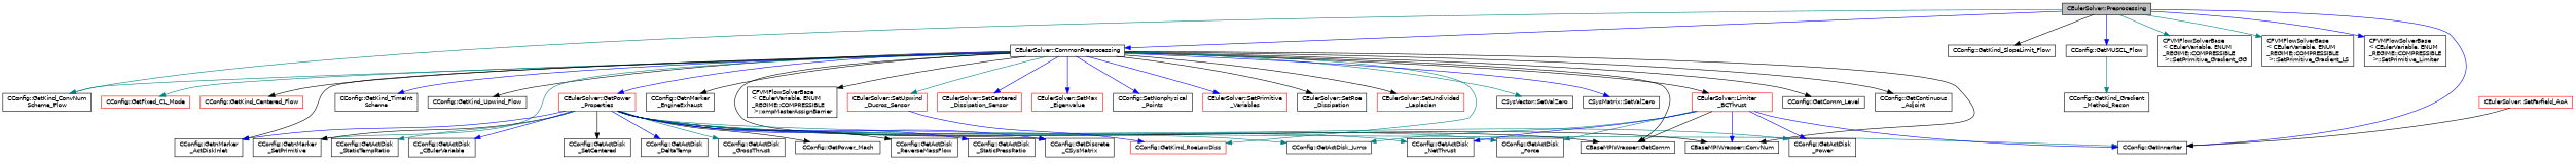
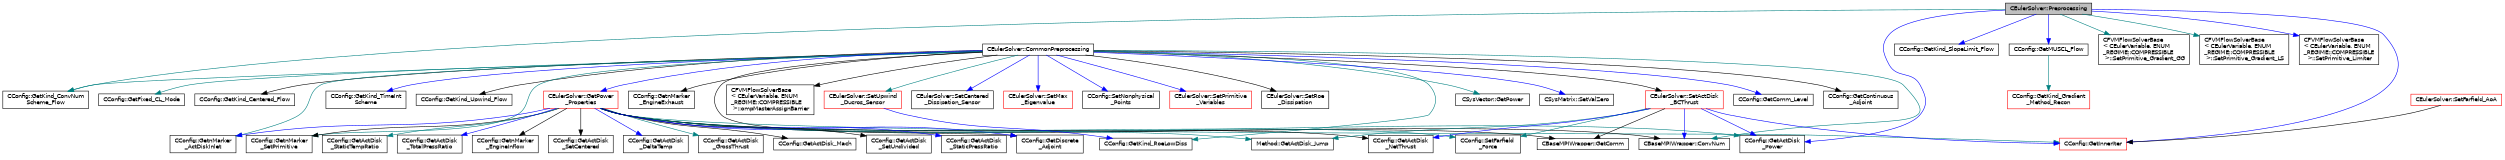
  digraph {
    rankdir=TB
    node [color=black fillcolor=white fontname=Helvetica fontsize=10 shape=record style=filled]
    edge [color=blue fontname=Helvetica fontsize=10 labelfontname=Helvetica labelfontsize=10 style=solid]
    n1 [fillcolor=grey75 fontcolor=black height=0.2 label="CEulerSolver::Preprocessing" width=0.4]
    n2 [height=0.2 label="CEulerSolver::CommonPreprocessing" width=0.4]
    n3 [height=0.2 label="CConfig::GetKind_ConvNum\lScheme_Flow" width=0.4]
-   n4 [height=0.2 label="CConfig::GetInnerIter" width=0.4]
+   n4 [color=red height=0.2 label="CConfig::GetInnerIter" width=0.4]
    n5 [height=0.2 label="CConfig::GetKind_SlopeLimit_Flow" width=0.4]
    n6 [height=0.2 label="CConfig::GetMUSCL_Flow" width=0.4]
    n7 [height=0.2 label="CFVMFlowSolverBase\l\< CEulerVariable, ENUM\l_REGIME::COMPRESSIBLE\l \>::SetPrimitive_Gradient_GG" width=0.4]
    n8 [height=0.2 label="CFVMFlowSolverBase\l\< CEulerVariable, ENUM\l_REGIME::COMPRESSIBLE\l \>::SetPrimitive_Gradient_LS" width=0.4]
    n9 [height=0.2 label="CFVMFlowSolverBase\l\< CEulerVariable, ENUM\l_REGIME::COMPRESSIBLE\l \>::SetPrimitive_Limiter" width=0.4]
    n10 [height=0.2 label="CBaseMPIWrapper::ConvNum" width=0.4]
    n11 [height=0.2 label="CBaseMPIWrapper::GetComm" width=0.4]
    n12 [height=0.2 label="CConfig::GetComm_Level" width=0.4]
    n13 [height=0.2 label="CConfig::GetContinuous\l_Adjoint" width=0.4]
-   n14 [height=0.2 label="CConfig::GetDiscrete\l_CSysMatrix" width=0.4]
-   n15 [color=red height=0.2 label="CConfig::GetFixed_CL_Mode" width=0.4]
-   n16 [color=red height=0.2 label="CConfig::GetKind_Centered_Flow" width=0.4]
-   n17 [color=red height=0.2 label="CConfig::GetKind_RoeLowDiss" width=0.4]
+   n14 [height=0.2 label="CConfig::GetDiscrete\l_Adjoint" width=0.4]
+   n15 [height=0.2 label="CConfig::GetFixed_CL_Mode" width=0.4]
+   n16 [height=0.2 label="CConfig::GetKind_Centered_Flow" width=0.4]
+   n17 [height=0.2 label="CConfig::GetKind_RoeLowDiss" width=0.4]
    n18 [height=0.2 label="CConfig::GetKind_TimeInt\lScheme" width=0.4]
    n19 [height=0.2 label="CConfig::GetKind_Upwind_Flow" width=0.4]
    n20 [height=0.2 label="CConfig::GetnMarker\l_ActDiskInlet" width=0.4]
    n21 [height=0.2 label="CConfig::GetnMarker\l_SetPrimitive" width=0.4]
    n22 [height=0.2 label="CConfig::GetnMarker\l_EngineExhaust" width=0.4]
    n23 [color=red height=0.2 label="CEulerSolver::GetPower\l_Properties" width=0.4]
    n24 [height=0.2 label="CFVMFlowSolverBase\l\< CEulerVariable, ENUM\l_REGIME::COMPRESSIBLE\l \>::ompMasterAssignBarrier" width=0.4]
-   n25 [color=red height=0.2 label="CEulerSolver::Limiter\l_BCThrust" width=0.4]
-   n26 [color=red height=0.2 label="CEulerSolver::SetCentered\l_Dissipation_Sensor" width=0.4]
+   n25 [color=red height=0.2 label="CEulerSolver::SetActDisk\l_BCThrust" width=0.4]
+   n26 [height=0.2 label="CEulerSolver::SetCentered\l_Dissipation_Sensor" width=0.4]
    n27 [color=red height=0.2 label="CEulerSolver::SetMax\l_Eigenvalue" width=0.4]
    n28 [height=0.2 label="CConfig::SetNonphysical\l_Points" width=0.4]
    n29 [color=red height=0.2 label="CEulerSolver::SetPrimitive\l_Variables" width=0.4]
    n30 [height=0.2 label="CEulerSolver::SetRoe\l_Dissipation" width=0.4]
-   n31 [color=red height=0.2 label="CEulerSolver::SetUndivided\l_Laplacian" width=0.4]
    n32 [color=red height=0.2 label="CEulerSolver::SetUpwind\l_Ducros_Sensor" width=0.4]
-   n33 [height=0.2 label="CSysVector::SetValZero" width=0.4]
+   n33 [height=0.2 label="CSysVector::GetPower" width=0.4]
    n34 [height=0.2 label="CSysMatrix::SetValZero" width=0.4]
-   n35 [height=0.2 label="CConfig::GetKind_Gradient\l_Method_Recon" width=0.4]
+   n35 [color=red height=0.2 label="CConfig::GetKind_Gradient\l_Method_Recon" width=0.4]
+   n36 [height=0.2 label="CConfig::GetnMarker\l_EngineInflow" width=0.4]
    n37 [height=0.2 label="CConfig::GetActDisk\l_SetCentered" width=0.4]
    n38 [height=0.2 label="CConfig::GetActDisk\l_DeltaTemp" width=0.4]
-   n39 [height=0.2 label="CConfig::GetActDisk\l_Force" width=0.4]
+   n39 [height=0.2 label="CConfig::SetFarfield\l_Force" width=0.4]
    n40 [height=0.2 label="CConfig::GetActDisk\l_GrossThrust" width=0.4]
-   n41 [height=0.2 label="CConfig::GetActDisk_Jump" width=0.4]
-   n42 [height=0.2 label="CConfig::GetPower_Mach" width=0.4]
+   n41 [height=0.2 label="Method::GetActDisk_Jump" width=0.4]
+   n42 [height=0.2 label="CConfig::GetActDisk_Mach" width=0.4]
    n43 [height=0.2 label="CConfig::GetActDisk\l_NetThrust" width=0.4]
    n44 [height=0.2 label="CConfig::GetActDisk\l_Power" width=0.4]
-   n45 [height=0.2 label="CConfig::GetActDisk\l_ReverseMassFlow" width=0.4]
+   n45 [height=0.2 label="CConfig::GetActDisk\l_SetUndivided" width=0.4]
    n46 [height=0.2 label="CConfig::GetActDisk\l_StaticPressRatio" width=0.4]
    n47 [height=0.2 label="CConfig::GetActDisk\l_StaticTempRatio" width=0.4]
-   n48 [height=0.2 label="CConfig::GetActDisk\l_CEulerVariable" width=0.4]
+   n48 [height=0.2 label="CConfig::GetActDisk\l_TotalPressRatio" width=0.4]
    n49 [color=red height=0.2 label="CEulerSolver::SetFarfield_AoA" width=0.4]
-   n1 -> n2
+   n1 -> n44
    n1 -> n3 [color=teal]
    n1 -> n4
-   n1 -> n5 [color=black]
+   n1 -> n5
    n1 -> n6
    n1 -> n7 [color=teal]
    n1 -> n8 [color=teal]
    n1 -> n9
    n2 -> n3 [color=teal]
-   n2 -> n10 [color=black]
-   n2 -> n11 [color=black]
-   n2 -> n12 [color=black]
+   n2 -> n10 [color=teal]
+   n2 -> n12
    n2 -> n13 [color=black]
    n2 -> n14 [color=black]
    n2 -> n15 [color=teal]
    n2 -> n16 [color=black]
    n2 -> n17 [color=teal]
    n2 -> n18
    n2 -> n19 [color=black]
-   n2 -> n20 [color=black]
+   n2 -> n20 [color=teal]
    n2 -> n21 [color=teal]
    n2 -> n22 [color=black]
    n2 -> n23
    n2 -> n24 [color=black]
    n2 -> n25 [color=black]
    n2 -> n26
    n2 -> n27
    n2 -> n28
    n2 -> n29
    n2 -> n30 [color=black]
-   n2 -> n31 [color=black]
    n2 -> n32 [color=teal]
    n2 -> n33 [color=teal]
    n2 -> n34
    n6 -> n35 [color=teal]
    n23 -> n4 [color=teal]
    n23 -> n10 [color=black]
    n23 -> n11 [color=black]
    n23 -> n14
    n23 -> n20
    n23 -> n21 [color=black]
+   n23 -> n36 [color=black]
    n23 -> n37 [color=black]
    n23 -> n38
    n23 -> n39 [color=teal]
    n23 -> n40 [color=teal]
    n23 -> n41 [color=teal]
    n23 -> n42 [color=black]
-   n23 -> n43 [color=teal]
+   n23 -> n43 [color=black]
    n23 -> n44 [color=teal]
    n23 -> n45 [color=black]
    n23 -> n46
    n23 -> n47 [color=teal]
    n23 -> n48
    n25 -> n4
    n25 -> n10
    n25 -> n11 [color=black]
    n25 -> n39 [color=teal]
    n25 -> n41 [color=teal]
    n25 -> n43
    n25 -> n44
    n32 -> n17
    n49 -> n4 [color=black]
  }
